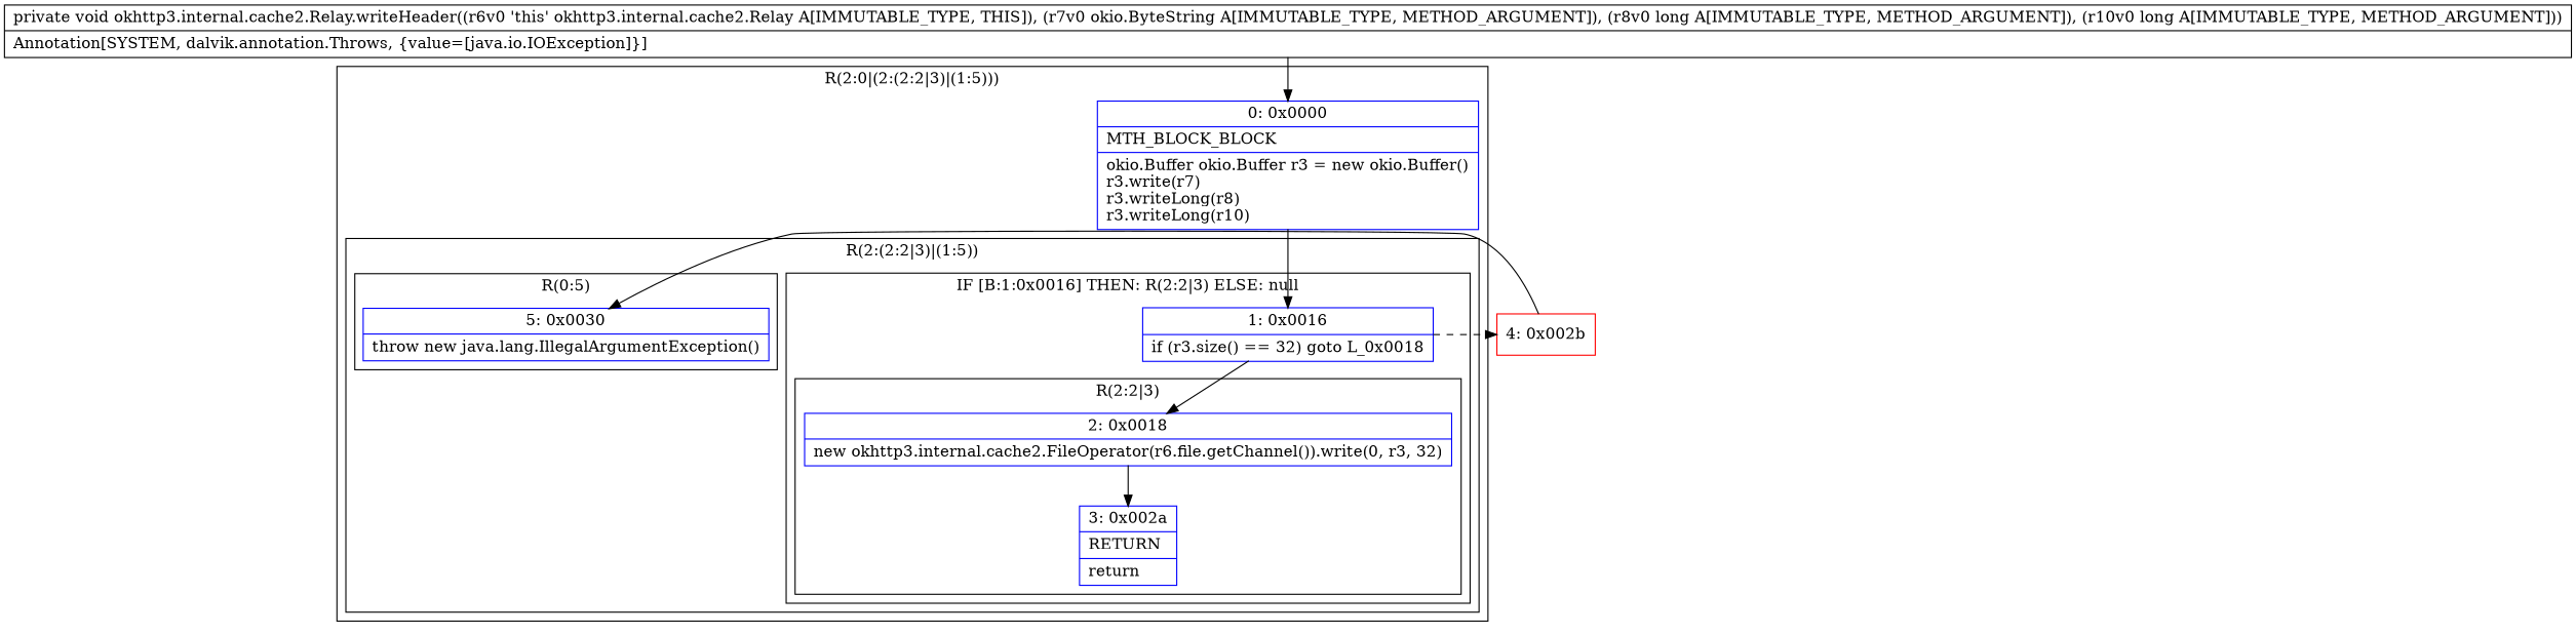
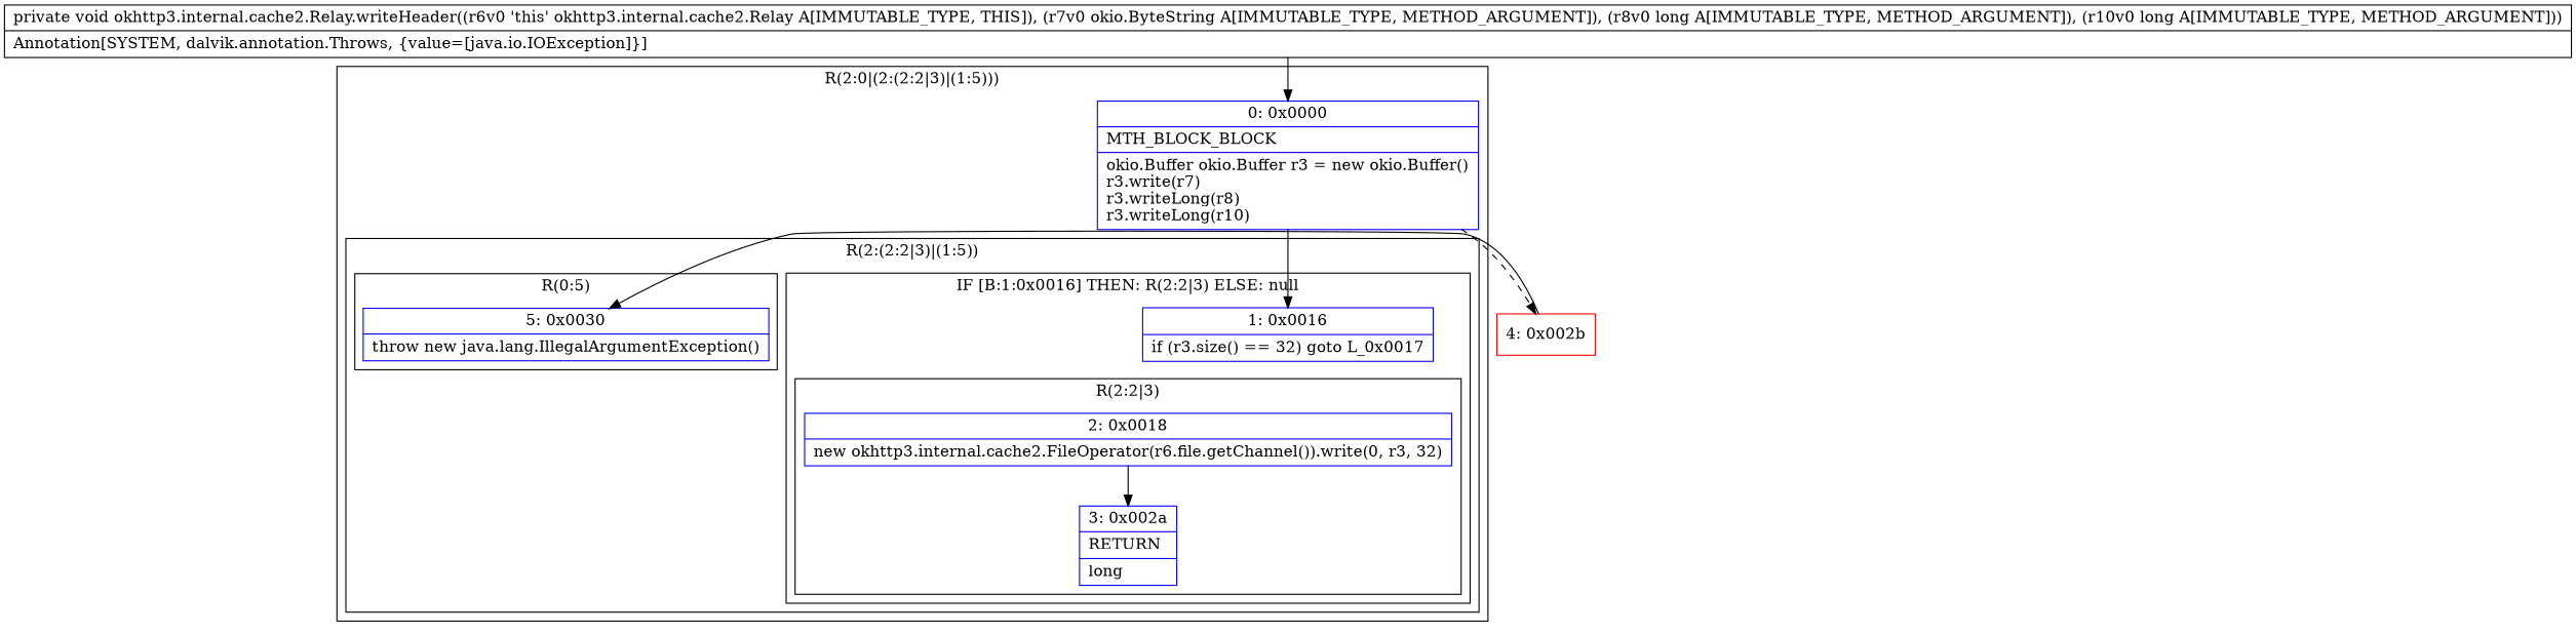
  digraph {
    node [color=blue shape=record]
    n1 [label="{2\:\ 0x0018|new okhttp3.internal.cache2.FileOperator(r6.file.getChannel()).write(0, r3, 32)\l}"]
-   n2 [label="{3\:\ 0x002a|RETURN\l|return\l}"]
-   n3 [label="{1\:\ 0x0016|if (r3.size() == 32) goto L_0x0018\l}"]
+   n2 [label="{3\:\ 0x002a|RETURN\l|long\l}"]
+   n3 [label="{1\:\ 0x0016|if (r3.size() == 32) goto L_0x0017\l}"]
    n4 [label="{5\:\ 0x0030|throw new java.lang.IllegalArgumentException()\l}"]
    n5 [label="{0\:\ 0x0000|MTH_BLOCK_BLOCK\l|okio.Buffer okio.Buffer r3 = new okio.Buffer()\lr3.write(r7)\lr3.writeLong(r8)\lr3.writeLong(r10)\l}"]
    n6 [color=red label="{4\:\ 0x002b}"]
    n7 [label="{private void okhttp3.internal.cache2.Relay.writeHeader((r6v0 'this' okhttp3.internal.cache2.Relay A[IMMUTABLE_TYPE, THIS]), (r7v0 okio.ByteString A[IMMUTABLE_TYPE, METHOD_ARGUMENT]), (r8v0 long A[IMMUTABLE_TYPE, METHOD_ARGUMENT]), (r10v0 long A[IMMUTABLE_TYPE, METHOD_ARGUMENT]))  | Annotation[SYSTEM, dalvik.annotation.Throws, \{value=[java.io.IOException]\}]\l}" color=""]
    subgraph cluster_1 {
      label="R(2:0|(2:(2:2|3)|(1:5)))"
      n5
      subgraph cluster_2 {
        label="R(2:(2:2|3)|(1:5))"
        subgraph cluster_3 {
          label="IF [B:1:0x0016] THEN: R(2:2|3) ELSE: null"
          n3
          subgraph cluster_4 {
            label="R(2:2|3)"
            n1
            n2
          }
        }
        subgraph cluster_5 {
          label="R(0:5)"
          n4
        }
      }
    }
    n1 -> n2
-   n3 -> n1
-   n3 -> n6 [style=dashed]
+   n5 -> n6 [style=dashed]
    n5 -> n3
    n6 -> n4
    n7 -> n5
  }
